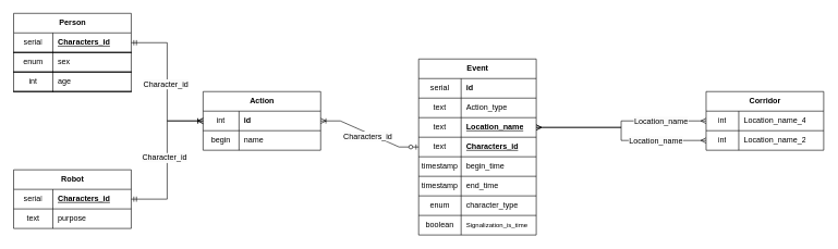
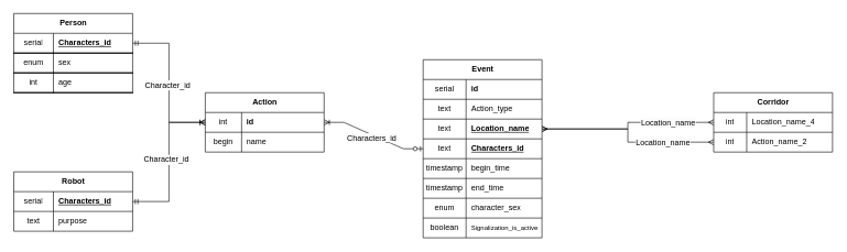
  <mxCell id="0" />
  <mxCell id="1" parent="0" />
  <mxCell id="2" style="edgeStyle=orthogonalEdgeStyle;rounded=0;orthogonalLoop=1;jettySize=auto;html=1;exitX=1;exitY=0.5;exitDx=0;exitDy=0;entryX=1;entryY=0.5;entryDx=0;entryDy=0;" parent="1" source="54" target="53" edge="1"><mxGeometry relative="1" as="geometry" /></mxCell>
  <mxCell id="3" value="Event" style="shape=table;startSize=30;container=1;collapsible=1;childLayout=tableLayout;fixedRows=1;rowLines=1;fontStyle=1;align=center;resizeLast=1;html=1;columnLines=1;" parent="1" vertex="1"><mxGeometry x="640" y="90" width="180" height="270" as="geometry" /></mxCell>
  <mxCell id="4" style="shape=tableRow;horizontal=0;startSize=0;swimlaneHead=0;swimlaneBody=0;fillColor=none;collapsible=0;dropTarget=0;points=[[0,0.5],[1,0.5]];portConstraint=eastwest;top=0;left=0;right=0;bottom=0;" parent="3" vertex="1"><mxGeometry y="30" width="180" height="30" as="geometry" /></mxCell>
  <mxCell id="5" value="serial" style="shape=partialRectangle;connectable=0;fillColor=none;top=0;left=0;bottom=0;right=0;editable=1;overflow=hidden;whiteSpace=wrap;html=1;" parent="4" vertex="1"><mxGeometry width="65" height="30" as="geometry"><mxRectangle width="65" height="30" as="alternateBounds" /></mxGeometry></mxCell>
  <mxCell id="6" value="&lt;b style=&quot;&quot;&gt;id&lt;/b&gt;" style="shape=partialRectangle;connectable=0;fillColor=none;top=0;left=0;bottom=0;right=0;align=left;spacingLeft=6;overflow=hidden;whiteSpace=wrap;html=1;" parent="4" vertex="1"><mxGeometry x="65" width="115" height="30" as="geometry"><mxRectangle width="115" height="30" as="alternateBounds" /></mxGeometry></mxCell>
  <mxCell id="7" value="" style="shape=tableRow;horizontal=0;startSize=0;swimlaneHead=0;swimlaneBody=0;fillColor=none;collapsible=0;dropTarget=0;points=[[0,0.5],[1,0.5]];portConstraint=eastwest;top=0;left=0;right=0;bottom=0;" parent="3" vertex="1"><mxGeometry y="60" width="180" height="30" as="geometry" /></mxCell>
  <mxCell id="8" value="text" style="shape=partialRectangle;connectable=0;fillColor=none;top=0;left=0;bottom=0;right=0;editable=1;overflow=hidden;whiteSpace=wrap;html=1;" parent="7" vertex="1"><mxGeometry width="65" height="30" as="geometry"><mxRectangle width="65" height="30" as="alternateBounds" /></mxGeometry></mxCell>
  <mxCell id="9" value="Action_type" style="shape=partialRectangle;connectable=0;fillColor=none;top=0;left=0;bottom=0;right=0;align=left;spacingLeft=6;overflow=hidden;whiteSpace=wrap;html=1;" parent="7" vertex="1"><mxGeometry x="65" width="115" height="30" as="geometry"><mxRectangle width="115" height="30" as="alternateBounds" /></mxGeometry></mxCell>
  <mxCell id="10" style="shape=tableRow;horizontal=0;startSize=0;swimlaneHead=0;swimlaneBody=0;fillColor=none;collapsible=0;dropTarget=0;points=[[0,0.5],[1,0.5]];portConstraint=eastwest;top=0;left=0;right=0;bottom=0;" parent="3" vertex="1"><mxGeometry y="90" width="180" height="30" as="geometry" /></mxCell>
  <mxCell id="11" value="text" style="shape=partialRectangle;connectable=0;fillColor=none;top=0;left=0;bottom=0;right=0;editable=1;overflow=hidden;whiteSpace=wrap;html=1;" parent="10" vertex="1"><mxGeometry width="65" height="30" as="geometry"><mxRectangle width="65" height="30" as="alternateBounds" /></mxGeometry></mxCell>
  <mxCell id="12" value="&lt;u&gt;&lt;b&gt;Location_name&lt;/b&gt;&lt;/u&gt;" style="shape=partialRectangle;connectable=0;fillColor=none;top=0;left=0;bottom=0;right=0;align=left;spacingLeft=6;overflow=hidden;whiteSpace=wrap;html=1;" parent="10" vertex="1"><mxGeometry x="65" width="115" height="30" as="geometry"><mxRectangle width="115" height="30" as="alternateBounds" /></mxGeometry></mxCell>
  <mxCell id="13" style="shape=tableRow;horizontal=0;startSize=0;swimlaneHead=0;swimlaneBody=0;fillColor=none;collapsible=0;dropTarget=0;points=[[0,0.5],[1,0.5]];portConstraint=eastwest;top=0;left=0;right=0;bottom=0;" parent="3" vertex="1"><mxGeometry y="120" width="180" height="30" as="geometry" /></mxCell>
  <mxCell id="14" value="text" style="shape=partialRectangle;connectable=0;fillColor=none;top=0;left=0;bottom=0;right=0;editable=1;overflow=hidden;whiteSpace=wrap;html=1;" parent="13" vertex="1"><mxGeometry width="65" height="30" as="geometry"><mxRectangle width="65" height="30" as="alternateBounds" /></mxGeometry></mxCell>
  <mxCell id="15" value="&lt;b&gt;&lt;u&gt;Characters_id&lt;/u&gt;&lt;/b&gt;" style="shape=partialRectangle;connectable=0;fillColor=none;top=0;left=0;bottom=0;right=0;align=left;spacingLeft=6;overflow=hidden;whiteSpace=wrap;html=1;" parent="13" vertex="1"><mxGeometry x="65" width="115" height="30" as="geometry"><mxRectangle width="115" height="30" as="alternateBounds" /></mxGeometry></mxCell>
  <mxCell id="16" style="shape=tableRow;horizontal=0;startSize=0;swimlaneHead=0;swimlaneBody=0;fillColor=none;collapsible=0;dropTarget=0;points=[[0,0.5],[1,0.5]];portConstraint=eastwest;top=0;left=0;right=0;bottom=0;" parent="3" vertex="1"><mxGeometry y="150" width="180" height="30" as="geometry" /></mxCell>
  <mxCell id="17" value="timestamp" style="shape=partialRectangle;connectable=0;fillColor=none;top=0;left=0;bottom=0;right=0;editable=1;overflow=hidden;whiteSpace=wrap;html=1;" parent="16" vertex="1"><mxGeometry width="65" height="30" as="geometry"><mxRectangle width="65" height="30" as="alternateBounds" /></mxGeometry></mxCell>
  <mxCell id="18" value="begin_time" style="shape=partialRectangle;connectable=0;fillColor=none;top=0;left=0;bottom=0;right=0;align=left;spacingLeft=6;overflow=hidden;whiteSpace=wrap;html=1;" parent="16" vertex="1"><mxGeometry x="65" width="115" height="30" as="geometry"><mxRectangle width="115" height="30" as="alternateBounds" /></mxGeometry></mxCell>
  <mxCell id="19" style="shape=tableRow;horizontal=0;startSize=0;swimlaneHead=0;swimlaneBody=0;fillColor=none;collapsible=0;dropTarget=0;points=[[0,0.5],[1,0.5]];portConstraint=eastwest;top=0;left=0;right=0;bottom=0;" parent="3" vertex="1"><mxGeometry y="180" width="180" height="30" as="geometry" /></mxCell>
  <mxCell id="20" value="&lt;meta charset=&quot;utf-8&quot;&gt;&lt;span style=&quot;color: rgb(0, 0, 0); font-family: Helvetica; font-size: 12px; font-style: normal; font-variant-ligatures: normal; font-variant-caps: normal; font-weight: 400; letter-spacing: normal; orphans: 2; text-align: center; text-indent: 0px; text-transform: none; widows: 2; word-spacing: 0px; -webkit-text-stroke-width: 0px; white-space: normal; background-color: rgb(251, 251, 251); text-decoration-thickness: initial; text-decoration-style: initial; text-decoration-color: initial; display: inline !important; float: none;&quot;&gt;timestamp&lt;/span&gt;" style="shape=partialRectangle;connectable=0;fillColor=none;top=0;left=0;bottom=0;right=0;editable=1;overflow=hidden;whiteSpace=wrap;html=1;" parent="19" vertex="1"><mxGeometry width="65" height="30" as="geometry"><mxRectangle width="65" height="30" as="alternateBounds" /></mxGeometry></mxCell>
  <mxCell id="21" value="end_time" style="shape=partialRectangle;connectable=0;fillColor=none;top=0;left=0;bottom=0;right=0;align=left;spacingLeft=6;overflow=hidden;whiteSpace=wrap;html=1;" parent="19" vertex="1"><mxGeometry x="65" width="115" height="30" as="geometry"><mxRectangle width="115" height="30" as="alternateBounds" /></mxGeometry></mxCell>
  <mxCell id="22" style="shape=tableRow;horizontal=0;startSize=0;swimlaneHead=0;swimlaneBody=0;fillColor=none;collapsible=0;dropTarget=0;points=[[0,0.5],[1,0.5]];portConstraint=eastwest;top=0;left=0;right=0;bottom=0;" parent="3" vertex="1"><mxGeometry y="210" width="180" height="30" as="geometry" /></mxCell>
  <mxCell id="23" value="enum" style="shape=partialRectangle;connectable=0;fillColor=none;top=0;left=0;bottom=0;right=0;editable=1;overflow=hidden;whiteSpace=wrap;html=1;" parent="22" vertex="1"><mxGeometry width="65" height="30" as="geometry"><mxRectangle width="65" height="30" as="alternateBounds" /></mxGeometry></mxCell>
- <mxCell id="24" value="character_type" style="shape=partialRectangle;connectable=0;fillColor=none;top=0;left=0;bottom=0;right=0;align=left;spacingLeft=6;overflow=hidden;whiteSpace=wrap;html=1;" parent="22" vertex="1"><mxGeometry x="65" width="115" height="30" as="geometry"><mxRectangle width="115" height="30" as="alternateBounds" /></mxGeometry></mxCell>
+ <mxCell id="24" value="character_sex" style="shape=partialRectangle;connectable=0;fillColor=none;top=0;left=0;bottom=0;right=0;align=left;spacingLeft=6;overflow=hidden;whiteSpace=wrap;html=1;" parent="22" vertex="1"><mxGeometry x="65" width="115" height="30" as="geometry"><mxRectangle width="115" height="30" as="alternateBounds" /></mxGeometry></mxCell>
  <mxCell id="25" style="edgeStyle=orthogonalEdgeStyle;rounded=0;orthogonalLoop=1;jettySize=auto;html=1;exitX=1;exitY=0.5;exitDx=0;exitDy=0;" parent="3" source="7" target="7" edge="1"><mxGeometry relative="1" as="geometry" /></mxCell>
  <mxCell id="26" style="shape=tableRow;horizontal=0;startSize=0;swimlaneHead=0;swimlaneBody=0;fillColor=none;collapsible=0;dropTarget=0;points=[[0,0.5],[1,0.5]];portConstraint=eastwest;top=0;left=0;right=0;bottom=0;" vertex="1" parent="3"><mxGeometry y="240" width="180" height="30" as="geometry" /></mxCell>
  <mxCell id="27" value="&lt;meta charset=&quot;utf-8&quot;&gt;&lt;span style=&quot;color: rgb(0, 0, 0); font-family: Helvetica; font-size: 12px; font-style: normal; font-variant-ligatures: normal; font-variant-caps: normal; font-weight: 400; letter-spacing: normal; orphans: 2; text-align: center; text-indent: 0px; text-transform: none; widows: 2; word-spacing: 0px; -webkit-text-stroke-width: 0px; white-space: normal; background-color: rgb(251, 251, 251); text-decoration-thickness: initial; text-decoration-style: initial; text-decoration-color: initial; display: inline !important; float: none;&quot;&gt;boolean&lt;/span&gt;" style="shape=partialRectangle;connectable=0;fillColor=none;top=0;left=0;bottom=0;right=0;editable=1;overflow=hidden;whiteSpace=wrap;html=1;" vertex="1" parent="26"><mxGeometry width="65" height="30" as="geometry"><mxRectangle width="65" height="30" as="alternateBounds" /></mxGeometry></mxCell>
- <mxCell id="28" value="&lt;font style=&quot;font-size: 10px;&quot;&gt;&lt;span style=&quot;text-align: center; text-wrap-mode: nowrap; background-color: rgb(255, 255, 255);&quot;&gt;Signalization&lt;/span&gt;_is_time&lt;/font&gt;" style="shape=partialRectangle;connectable=0;fillColor=none;top=0;left=0;bottom=0;right=0;align=left;spacingLeft=6;overflow=hidden;whiteSpace=wrap;html=1;" vertex="1" parent="26"><mxGeometry x="65" width="115" height="30" as="geometry"><mxRectangle width="115" height="30" as="alternateBounds" /></mxGeometry></mxCell>
+ <mxCell id="28" value="&lt;font style=&quot;font-size: 10px;&quot;&gt;&lt;span style=&quot;text-align: center; text-wrap-mode: nowrap; background-color: rgb(255, 255, 255);&quot;&gt;Signalization&lt;/span&gt;_is_active&lt;/font&gt;" style="shape=partialRectangle;connectable=0;fillColor=none;top=0;left=0;bottom=0;right=0;align=left;spacingLeft=6;overflow=hidden;whiteSpace=wrap;html=1;" vertex="1" parent="26"><mxGeometry x="65" width="115" height="30" as="geometry"><mxRectangle width="115" height="30" as="alternateBounds" /></mxGeometry></mxCell>
  <mxCell id="29" value="Robot" style="shape=table;startSize=30;container=1;collapsible=1;childLayout=tableLayout;fixedRows=1;rowLines=1;fontStyle=1;align=center;resizeLast=1;html=1;columnLines=1;" parent="1" vertex="1"><mxGeometry x="20" y="260" width="180" height="90" as="geometry" /></mxCell>
  <mxCell id="30" style="shape=tableRow;horizontal=0;startSize=0;swimlaneHead=0;swimlaneBody=0;fillColor=none;collapsible=0;dropTarget=0;points=[[0,0.5],[1,0.5]];portConstraint=eastwest;top=0;left=0;right=0;bottom=0;" parent="29" vertex="1"><mxGeometry y="30" width="180" height="30" as="geometry" /></mxCell>
  <mxCell id="31" value="serial" style="shape=partialRectangle;connectable=0;fillColor=none;top=0;left=0;bottom=0;right=0;editable=1;overflow=hidden;whiteSpace=wrap;html=1;" parent="30" vertex="1"><mxGeometry width="60" height="30" as="geometry"><mxRectangle width="60" height="30" as="alternateBounds" /></mxGeometry></mxCell>
  <mxCell id="32" value="&lt;span style=&quot;color: rgb(0, 0, 0); font-family: Helvetica; font-size: 12px; font-style: normal; font-variant-ligatures: normal; font-variant-caps: normal; letter-spacing: normal; orphans: 2; text-align: left; text-indent: 0px; text-transform: none; widows: 2; word-spacing: 0px; -webkit-text-stroke-width: 0px; white-space: normal; background-color: rgb(251, 251, 251); text-decoration-thickness: initial; text-decoration-style: initial; text-decoration-color: initial; float: none; display: inline !important;&quot;&gt;&lt;b&gt;&lt;u&gt;Characters_id&lt;/u&gt;&lt;/b&gt;&lt;/span&gt;" style="shape=partialRectangle;connectable=0;fillColor=none;top=0;left=0;bottom=0;right=0;align=left;spacingLeft=6;overflow=hidden;whiteSpace=wrap;html=1;" parent="30" vertex="1"><mxGeometry x="60" width="120" height="30" as="geometry"><mxRectangle width="120" height="30" as="alternateBounds" /></mxGeometry></mxCell>
  <mxCell id="33" value="" style="shape=tableRow;horizontal=0;startSize=0;swimlaneHead=0;swimlaneBody=0;fillColor=none;collapsible=0;dropTarget=0;points=[[0,0.5],[1,0.5]];portConstraint=eastwest;top=0;left=0;right=0;bottom=0;" parent="29" vertex="1"><mxGeometry y="60" width="180" height="30" as="geometry" /></mxCell>
  <mxCell id="34" value="text" style="shape=partialRectangle;connectable=0;fillColor=none;top=0;left=0;bottom=0;right=0;editable=1;overflow=hidden;whiteSpace=wrap;html=1;" parent="33" vertex="1"><mxGeometry width="60" height="30" as="geometry"><mxRectangle width="60" height="30" as="alternateBounds" /></mxGeometry></mxCell>
  <mxCell id="35" value="purpose" style="shape=partialRectangle;connectable=0;fillColor=none;top=0;left=0;bottom=0;right=0;align=left;spacingLeft=6;overflow=hidden;whiteSpace=wrap;html=1;" parent="33" vertex="1"><mxGeometry x="60" width="120" height="30" as="geometry"><mxRectangle width="120" height="30" as="alternateBounds" /></mxGeometry></mxCell>
  <mxCell id="36" value="Corridor" style="shape=table;startSize=30;container=1;collapsible=1;childLayout=tableLayout;fixedRows=1;rowLines=1;fontStyle=1;align=center;resizeLast=1;html=1;columnLines=1;" parent="1" vertex="1"><mxGeometry x="1080" y="140" width="180" height="90" as="geometry"><mxRectangle x="760" y="200" width="90" height="30" as="alternateBounds" /></mxGeometry></mxCell>
  <mxCell id="37" value="" style="shape=tableRow;horizontal=0;startSize=0;swimlaneHead=0;swimlaneBody=0;fillColor=none;collapsible=0;dropTarget=0;points=[[0,0.5],[1,0.5]];portConstraint=eastwest;top=0;left=0;right=0;bottom=0;" parent="36" vertex="1"><mxGeometry y="30" width="180" height="30" as="geometry" /></mxCell>
  <mxCell id="38" value="int" style="shape=partialRectangle;connectable=0;fillColor=none;top=0;left=0;bottom=0;right=0;editable=1;overflow=hidden;whiteSpace=wrap;html=1;" parent="37" vertex="1"><mxGeometry width="50" height="30" as="geometry"><mxRectangle width="50" height="30" as="alternateBounds" /></mxGeometry></mxCell>
  <mxCell id="39" value="Location_name_4" style="shape=partialRectangle;connectable=0;fillColor=none;top=0;left=0;bottom=0;right=0;align=left;spacingLeft=6;overflow=hidden;whiteSpace=wrap;html=1;" parent="37" vertex="1"><mxGeometry x="50" width="130" height="30" as="geometry"><mxRectangle width="130" height="30" as="alternateBounds" /></mxGeometry></mxCell>
  <mxCell id="40" value="" style="shape=tableRow;horizontal=0;startSize=0;swimlaneHead=0;swimlaneBody=0;fillColor=none;collapsible=0;dropTarget=0;points=[[0,0.5],[1,0.5]];portConstraint=eastwest;top=0;left=0;right=0;bottom=0;" parent="36" vertex="1"><mxGeometry y="60" width="180" height="30" as="geometry" /></mxCell>
  <mxCell id="41" value="int" style="shape=partialRectangle;connectable=0;fillColor=none;top=0;left=0;bottom=0;right=0;editable=1;overflow=hidden;whiteSpace=wrap;html=1;" parent="40" vertex="1"><mxGeometry width="50" height="30" as="geometry"><mxRectangle width="50" height="30" as="alternateBounds" /></mxGeometry></mxCell>
- <mxCell id="42" value="Location_name_2" style="shape=partialRectangle;connectable=0;fillColor=none;top=0;left=0;bottom=0;right=0;align=left;spacingLeft=6;overflow=hidden;whiteSpace=wrap;html=1;" parent="40" vertex="1"><mxGeometry x="50" width="130" height="30" as="geometry"><mxRectangle width="130" height="30" as="alternateBounds" /></mxGeometry></mxCell>
+ <mxCell id="42" value="Action_name_2" style="shape=partialRectangle;connectable=0;fillColor=none;top=0;left=0;bottom=0;right=0;align=left;spacingLeft=6;overflow=hidden;whiteSpace=wrap;html=1;" parent="40" vertex="1"><mxGeometry x="50" width="130" height="30" as="geometry"><mxRectangle width="130" height="30" as="alternateBounds" /></mxGeometry></mxCell>
  <mxCell id="43" value="Person" style="shape=table;startSize=30;container=1;collapsible=1;childLayout=tableLayout;fixedRows=1;rowLines=1;fontStyle=1;align=center;resizeLast=1;html=1;size=4;columnLines=1;swimlaneLine=1;rounded=0;shadow=0;swimlaneFillColor=none;bottom=1;editable=1;movable=1;resizable=1;rotatable=1;deletable=1;locked=0;connectable=1;noLabel=0;portConstraint=none;" parent="1" vertex="1"><mxGeometry x="20" y="20" width="180" height="120.0" as="geometry" /></mxCell>
  <mxCell id="44" style="shape=tableRow;horizontal=0;startSize=0;swimlaneHead=0;swimlaneBody=0;fillColor=none;collapsible=0;dropTarget=0;points=[[0,0.5],[1,0.5]];portConstraint=eastwest;top=0;left=0;right=0;bottom=1;swimlaneFillColor=none;" parent="43" vertex="1"><mxGeometry y="30" width="180" height="30" as="geometry" /></mxCell>
  <mxCell id="45" value="serial" style="shape=partialRectangle;connectable=0;fillColor=none;top=0;left=0;bottom=1;right=0;editable=1;overflow=hidden;whiteSpace=wrap;html=1;swimlaneFillColor=none;" parent="44" vertex="1"><mxGeometry width="60" height="30" as="geometry"><mxRectangle width="60" height="30" as="alternateBounds" /></mxGeometry></mxCell>
  <mxCell id="46" value="&lt;b&gt;&lt;u&gt;Characters_id&lt;/u&gt;&lt;/b&gt;" style="shape=partialRectangle;connectable=0;fillColor=none;top=0;left=0;bottom=1;right=0;align=left;spacingLeft=6;overflow=hidden;whiteSpace=wrap;html=1;swimlaneFillColor=none;" parent="44" vertex="1"><mxGeometry x="60" width="120" height="30" as="geometry"><mxRectangle width="120" height="30" as="alternateBounds" /></mxGeometry></mxCell>
  <mxCell id="47" style="shape=tableRow;horizontal=0;startSize=0;swimlaneHead=0;swimlaneBody=0;fillColor=none;collapsible=0;dropTarget=0;points=[[0,0.5],[1,0.5]];portConstraint=eastwest;top=0;left=0;right=0;bottom=1;swimlaneFillColor=none;" parent="43" vertex="1"><mxGeometry y="60" width="180" height="30" as="geometry" /></mxCell>
  <mxCell id="48" value="enum" style="shape=partialRectangle;connectable=0;fillColor=none;top=0;left=0;bottom=1;right=0;editable=1;overflow=hidden;whiteSpace=wrap;html=1;swimlaneFillColor=none;" parent="47" vertex="1"><mxGeometry width="60" height="30" as="geometry"><mxRectangle width="60" height="30" as="alternateBounds" /></mxGeometry></mxCell>
  <mxCell id="49" value="sex" style="shape=partialRectangle;connectable=0;fillColor=none;top=0;left=0;bottom=1;right=0;align=left;spacingLeft=6;overflow=hidden;whiteSpace=wrap;html=1;swimlaneFillColor=none;" parent="47" vertex="1"><mxGeometry x="60" width="120" height="30" as="geometry"><mxRectangle width="120" height="30" as="alternateBounds" /></mxGeometry></mxCell>
  <mxCell id="50" value="" style="shape=tableRow;horizontal=0;startSize=0;swimlaneHead=0;swimlaneBody=0;fillColor=none;collapsible=0;dropTarget=0;points=[[0,0.5],[1,0.5]];portConstraint=eastwest;top=0;left=0;right=0;bottom=1;swimlaneFillColor=none;" parent="43" vertex="1"><mxGeometry y="90" width="180" height="30" as="geometry" /></mxCell>
  <mxCell id="51" value="int" style="shape=partialRectangle;connectable=0;fillColor=none;top=0;left=0;bottom=1;right=0;editable=1;overflow=hidden;whiteSpace=wrap;html=1;swimlaneFillColor=none;" parent="50" vertex="1"><mxGeometry width="60" height="30" as="geometry"><mxRectangle width="60" height="30" as="alternateBounds" /></mxGeometry></mxCell>
  <mxCell id="52" value="age" style="shape=partialRectangle;connectable=0;fillColor=none;top=0;left=0;bottom=1;right=0;align=left;spacingLeft=6;overflow=hidden;whiteSpace=wrap;html=1;swimlaneFillColor=none;" parent="50" vertex="1"><mxGeometry x="60" width="120" height="30" as="geometry"><mxRectangle width="120" height="30" as="alternateBounds" /></mxGeometry></mxCell>
  <mxCell id="53" value="Action" style="shape=table;startSize=30;container=1;collapsible=1;childLayout=tableLayout;fixedRows=1;rowLines=1;fontStyle=1;align=center;resizeLast=1;html=1;" parent="1" vertex="1"><mxGeometry x="310" y="140" width="180" height="90" as="geometry" /></mxCell>
  <mxCell id="54" value="" style="shape=tableRow;horizontal=0;startSize=0;swimlaneHead=0;swimlaneBody=0;fillColor=none;collapsible=0;dropTarget=0;points=[[0,0.5],[1,0.5]];portConstraint=eastwest;top=0;left=0;right=0;bottom=0;" parent="53" vertex="1"><mxGeometry y="30" width="180" height="30" as="geometry" /></mxCell>
  <mxCell id="55" value="int" style="shape=partialRectangle;connectable=0;fillColor=none;top=0;left=0;bottom=0;right=0;editable=1;overflow=hidden;whiteSpace=wrap;html=1;" parent="54" vertex="1"><mxGeometry width="55.0" height="30" as="geometry"><mxRectangle width="55.0" height="30" as="alternateBounds" /></mxGeometry></mxCell>
  <mxCell id="56" value="&lt;b&gt;id&lt;/b&gt;" style="shape=partialRectangle;connectable=0;fillColor=none;top=0;left=0;bottom=0;right=0;align=left;spacingLeft=6;overflow=hidden;whiteSpace=wrap;html=1;" parent="54" vertex="1"><mxGeometry x="55.0" width="125.0" height="30" as="geometry"><mxRectangle width="125.0" height="30" as="alternateBounds" /></mxGeometry></mxCell>
  <mxCell id="57" value="" style="shape=tableRow;horizontal=0;startSize=0;swimlaneHead=0;swimlaneBody=0;fillColor=none;collapsible=0;dropTarget=0;points=[[0,0.5],[1,0.5]];portConstraint=eastwest;top=0;left=0;right=0;bottom=0;" parent="53" vertex="1"><mxGeometry y="60" width="180" height="30" as="geometry" /></mxCell>
  <mxCell id="58" value="begin" style="shape=partialRectangle;connectable=0;fillColor=none;top=0;left=0;bottom=0;right=0;editable=1;overflow=hidden;whiteSpace=wrap;html=1;" parent="57" vertex="1"><mxGeometry width="55.0" height="30" as="geometry"><mxRectangle width="55.0" height="30" as="alternateBounds" /></mxGeometry></mxCell>
  <mxCell id="59" value="name" style="shape=partialRectangle;connectable=0;fillColor=none;top=0;left=0;bottom=0;right=0;align=left;spacingLeft=6;overflow=hidden;whiteSpace=wrap;html=1;" parent="57" vertex="1"><mxGeometry x="55.0" width="125.0" height="30" as="geometry"><mxRectangle width="125.0" height="30" as="alternateBounds" /></mxGeometry></mxCell>
  <mxCell id="60" value="" style="edgeStyle=orthogonalEdgeStyle;fontSize=12;html=1;endArrow=ERoneToMany;startArrow=ERmandOne;rounded=0;exitX=1;exitY=0.5;exitDx=0;exitDy=0;entryX=0;entryY=0.5;entryDx=0;entryDy=0;" parent="1" source="44" target="54" edge="1"><mxGeometry width="100" height="100" relative="1" as="geometry"><mxPoint x="200" y="-185" as="sourcePoint" /><mxPoint y="0" as="targetPoint" x="320" /></mxGeometry></mxCell>
  <mxCell id="61" value="&lt;span style=&quot;font-size: 12px; text-align: left; text-wrap-mode: wrap; background-color: rgb(251, 251, 251);&quot;&gt;Character_id&lt;/span&gt;" style="edgeLabel;html=1;align=center;verticalAlign=middle;resizable=0;points=[];" parent="60" vertex="1" connectable="0"><mxGeometry x="0.034" y="-3" relative="1" as="geometry"><mxPoint y="-1" as="offset" /></mxGeometry></mxCell>
  <mxCell id="62" value="" style="edgeStyle=elbowEdgeStyle;fontSize=12;html=1;endArrow=ERoneToMany;startArrow=ERmandOne;rounded=0;entryX=0;entryY=0.5;entryDx=0;entryDy=0;exitX=1;exitY=0.5;exitDx=0;exitDy=0;" parent="1" source="30" target="54" edge="1"><mxGeometry width="100" height="100" relative="1" as="geometry"><mxPoint x="200" y="160" as="sourcePoint" /><mxPoint x="85" y="35" as="targetPoint" /></mxGeometry></mxCell>
  <mxCell id="63" value="&lt;span style=&quot;font-size: 12px; text-align: left; text-wrap-mode: wrap; background-color: rgb(251, 251, 251);&quot;&gt;Character_id&lt;/span&gt;" style="edgeLabel;html=1;align=center;verticalAlign=middle;resizable=0;points=[];" parent="62" vertex="1" connectable="0"><mxGeometry x="0.205" y="-7" relative="1" as="geometry"><mxPoint x="-12" y="20" as="offset" /></mxGeometry></mxCell>
  <mxCell id="64" value="" style="edgeStyle=entityRelationEdgeStyle;fontSize=12;html=1;endArrow=ERoneToMany;startArrow=ERzeroToOne;rounded=0;entryX=1;entryY=0.5;entryDx=0;entryDy=0;exitX=0;exitY=0.5;exitDx=0;exitDy=0;" parent="1" source="13" target="54" edge="1"><mxGeometry width="100" height="100" relative="1" as="geometry"><mxPoint x="570" y="-150" as="sourcePoint" /><mxPoint x="670" y="-250" as="targetPoint" /></mxGeometry></mxCell>
  <mxCell id="65" value="&lt;span style=&quot;font-size: 12px; text-align: left; text-wrap-mode: wrap; background-color: rgb(251, 251, 251);&quot;&gt;Characters_id&lt;/span&gt;" style="edgeLabel;html=1;align=center;verticalAlign=middle;resizable=0;points=[];" parent="64" vertex="1" connectable="0"><mxGeometry x="0.025" y="5" relative="1" as="geometry"><mxPoint as="offset" /></mxGeometry></mxCell>
  <mxCell id="66" value="" style="edgeStyle=orthogonalEdgeStyle;fontSize=12;html=1;endArrow=ERmany;startArrow=ERmany;rounded=0;entryX=0;entryY=0.5;entryDx=0;entryDy=0;exitX=1;exitY=0.5;exitDx=0;exitDy=0;" edge="1" parent="1" source="10" target="37"><mxGeometry width="100" height="100" relative="1" as="geometry"><mxPoint x="850" y="210" as="sourcePoint" /><mxPoint x="950" y="110" as="targetPoint" /></mxGeometry></mxCell>
  <mxCell id="67" value="&lt;span style=&quot;font-size: 12px; text-align: left; text-wrap-mode: wrap; background-color: rgb(251, 251, 251);&quot;&gt;Location_name&lt;/span&gt;" style="edgeLabel;html=1;align=center;verticalAlign=middle;resizable=0;points=[];" vertex="1" connectable="0" parent="66"><mxGeometry x="0.119" y="2" relative="1" as="geometry"><mxPoint x="49" y="2" as="offset" /></mxGeometry></mxCell>
  <mxCell id="68" value="" style="edgeStyle=orthogonalEdgeStyle;fontSize=12;html=1;endArrow=ERmany;startArrow=ERmany;rounded=0;entryX=0;entryY=0.5;entryDx=0;entryDy=0;exitX=1;exitY=0.5;exitDx=0;exitDy=0;" edge="1" parent="1" source="10" target="40"><mxGeometry width="100" height="100" relative="1" as="geometry"><mxPoint x="830" y="380" as="sourcePoint" /><mxPoint x="930" y="280" as="targetPoint" /></mxGeometry></mxCell>
  <mxCell id="69" value="&lt;span style=&quot;font-size: 12px; text-align: left; text-wrap-mode: wrap; background-color: rgb(251, 251, 251);&quot;&gt;Location_name&lt;/span&gt;" style="edgeLabel;html=1;align=center;verticalAlign=middle;resizable=0;points=[];" vertex="1" connectable="0" parent="68"><mxGeometry x="0.131" y="1" relative="1" as="geometry"><mxPoint x="44" y="1" as="offset" /></mxGeometry></mxCell>
